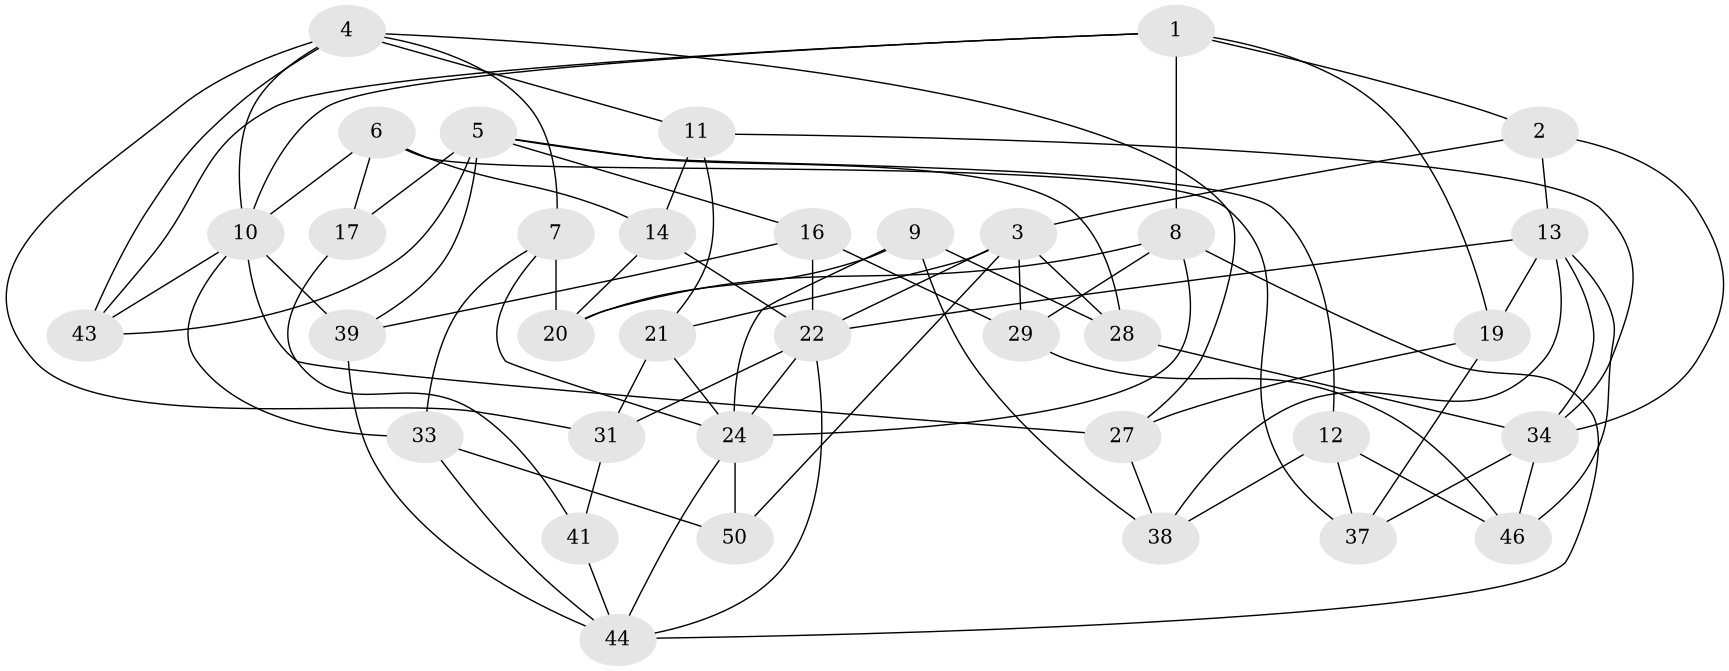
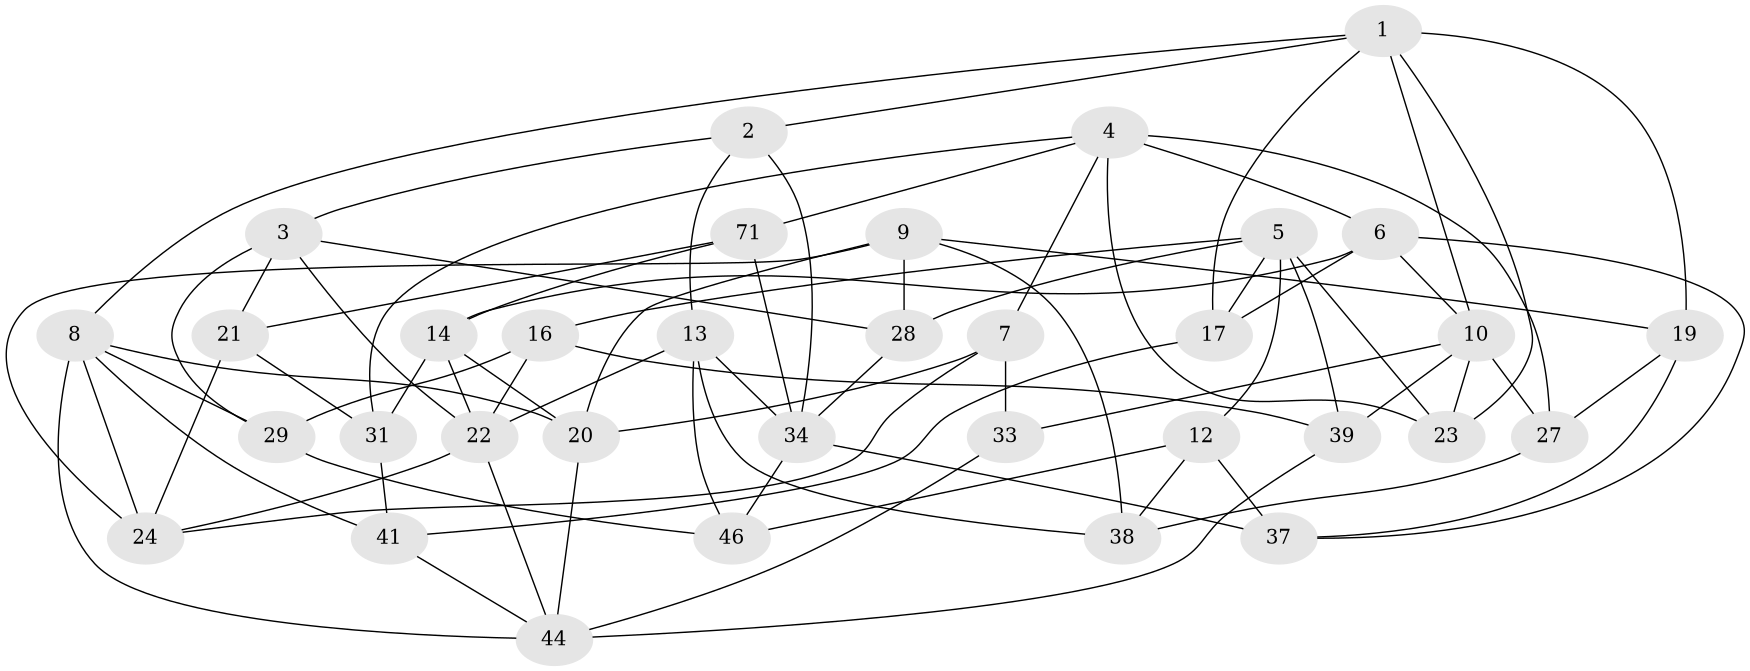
  graph {
    node [color=gray90 style=filled]
    1 [super="+18"]
    2
    8 [super="+30"]
    10 [super="+32"]
    17
    19
-   43
+   43 [label=23]
    3 [super="+26"]
    13 [super="+49"]
    34 [super="+35"]
    29
    20
    24 [super="+42"]
    41
    44 [super="+45"]
    27
    39
    33
    37
    21
    22 [super="+47"]
    28 [super="+48"]
-   50
    38
    46
    31
    4 [super="+15"]
    6 [super="+36"]
    7
-   11
+   11 [label=71]
    14 [super="+23"]
    5 [super="+40"]
    12
    16
    9 [super="+25"]
    1 -- 2
    1 -- 8
    1 -- 10
+   1 -- 17
    1 -- 19
    1 -- 43
    2 -- 3
    2 -- 13
    2 -- 34
    8 -- 29
    8 -- 20
    8 -- 24
+   8 -- 41
    8 -- 44
    10 -- 43
    10 -- 27
    10 -- 39
    10 -- 33
    17 -- 41
    19 -- 27
    19 -- 37
    3 -- 29
    3 -- 21
    3 -- 22
    3 -- 28
-   3 -- 50
-   13 -- 19
+   9 -- 19
    13 -- 34
    13 -- 22
    13 -- 38
    13 -- 46
    34 -- 37
    34 -- 46
    29 -- 46
-   24 -- 44
-   24 -- 50
+   20 -- 44
    41 -- 44
    27 -- 38
    39 -- 44
    33 -- 44
-   33 -- 50
    21 -- 24
    21 -- 31
    22 -- 24
    22 -- 44
    28 -- 34
    31 -- 41
    4 -- 43
    4 -- 27
    4 -- 31
-   4 -- 10
+   4 -- 6
    4 -- 7
    4 -- 11
    6 -- 10
    6 -- 17
    6 -- 37
    6 -- 14 [weight=2]
    7 -- 20
    7 -- 24
    7 -- 33
    11 -- 34
    11 -- 21
    11 -- 14
    14 -- 20
    14 -- 22
-   22 -- 31
+   14 -- 31
    5 -- 17
    5 -- 43
    5 -- 39
    5 -- 28
    5 -- 12
    5 -- 16
    12 -- 37
    12 -- 38
    12 -- 46
    16 -- 29
    16 -- 39
    16 -- 22
    9 -- 20
    9 -- 24
    9 -- 28 [weight=3]
    9 -- 38
  }
